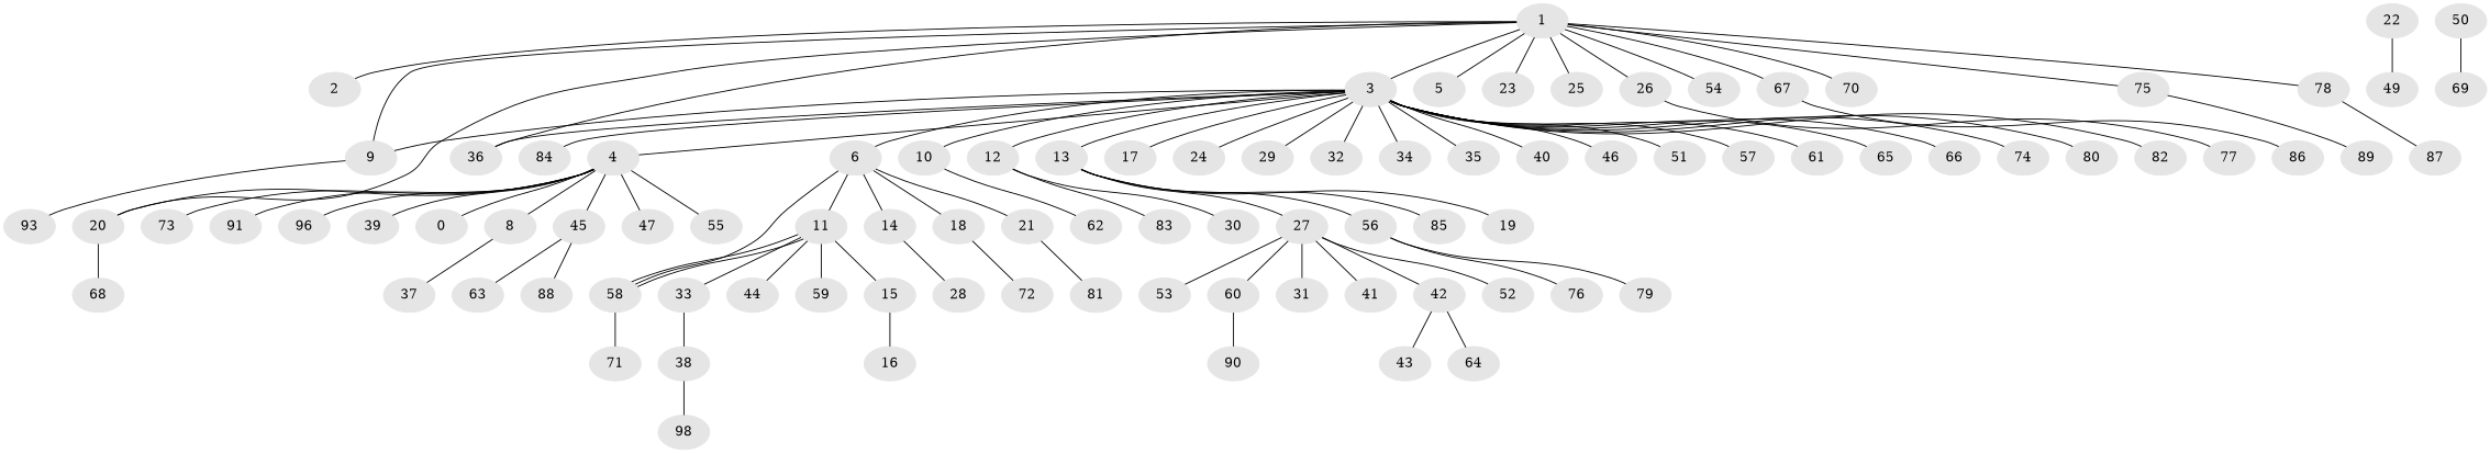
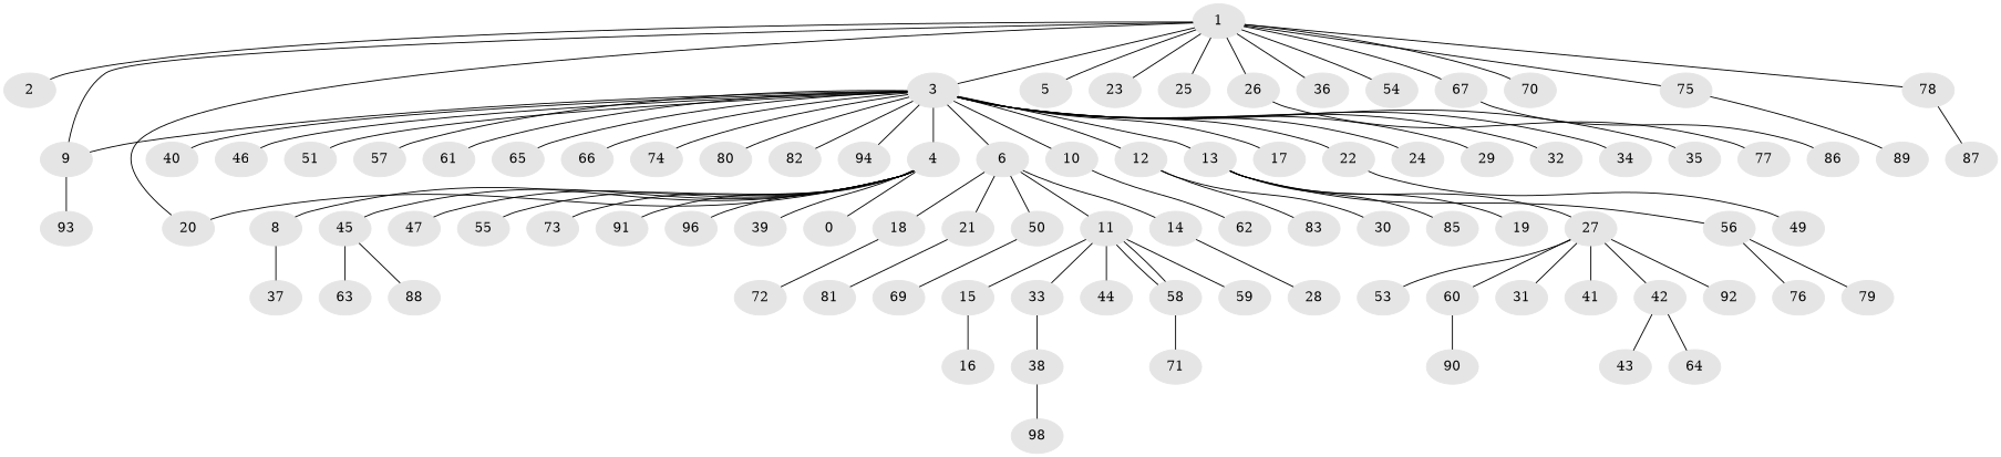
  graph {
    node [color=gray90 style=filled]
    1
    2
    3
    5
    9
    20
    23
    25
    26
    36
    54
    67
    70
    75
    78
    4
    6
    10
    12
    13
    17
    22
    24
    29
    32
    34
    35
    40
    46
    51
    57
    61
    65
    66
    74
    80
    82
-   84
+   84 [label=94]
    93
-   68
    77
    86
    89
    87
    39
    n46 [label=0]
    8
    45
    47
    55
    73
    91
    n53 [label=96]
    11
    14
    18
    21
    50
    62
    30
    83
    19
    27
    56
    85
    49
    37
    63
    88
    15
    33
    44
    58
    59
    28
    72
    81
    69
    16
    38
    71
    31
    41
    42
-   52
+   52 [label=92]
    53
    60
    76
    79
    43
    64
    90
    n93 [label=98]
    1 -- 2
    1 -- 3
    1 -- 5
    1 -- 9
    1 -- 20
    1 -- 23
    1 -- 25
    1 -- 26
    1 -- 36
    1 -- 54
    1 -- 67
    1 -- 70
    1 -- 75
    1 -- 78
    3 -- 9
    3 -- 4
    3 -- 6
    3 -- 10
    3 -- 12
    3 -- 13
    3 -- 17
-   3 -- 36
+   3 -- 22
    3 -- 24
    3 -- 29
    3 -- 32
    3 -- 34
    3 -- 35
    3 -- 40
    3 -- 46
    3 -- 51
    3 -- 57
    3 -- 61
    3 -- 65
    3 -- 66
    3 -- 74
    3 -- 80
    3 -- 82
    3 -- 84
    9 -- 93
-   20 -- 68
    26 -- 77
    67 -- 86
    75 -- 89
    78 -- 87
    4 -- 20
    4 -- 39
    4 -- n46
    4 -- 8
    4 -- 45
    4 -- 47
    4 -- 55
    4 -- 73
    4 -- 91
    4 -- n53
    6 -- 11
    6 -- 14
    6 -- 18
    6 -- 21
-   6 -- 58
+   6 -- 50
    10 -- 62
    12 -- 30
    12 -- 83
    13 -- 19
    13 -- 27
    13 -- 56
    13 -- 85
    22 -- 49
    8 -- 37
    45 -- 63
    45 -- 88
    11 -- 15
    11 -- 33
    11 -- 44
    11 -- 58
    11 -- 58
    11 -- 59
    14 -- 28
    18 -- 72
    21 -- 81
    50 -- 69
    27 -- 31
    27 -- 41
    27 -- 42
    27 -- 52
    27 -- 53
    27 -- 60
    56 -- 76
    56 -- 79
    15 -- 16
    33 -- 38
    58 -- 71
    38 -- n93
    42 -- 43
    42 -- 64
    60 -- 90
  }
